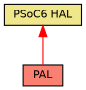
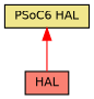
  digraph {
    rankdir=TB
    node [color=black fontname=Helvetica fontsize=10 shape=box style=filled]
    n1 [fillcolor=khaki height=0.2 label="PSoC6 HAL" width=0.4]
-   n2 [fillcolor=salmon fontcolor=black height=0.2 label=PAL width=0.4]
+   n2 [fillcolor=salmon fontcolor=black height=0.2 label=HAL width=0.4]
    n1 -> n2 [dir=back fontname=Helvetica fontsize=10 labelfontname=Helvetica labelfontsize=10 shape=plaintext style=solid color=red]
  }
